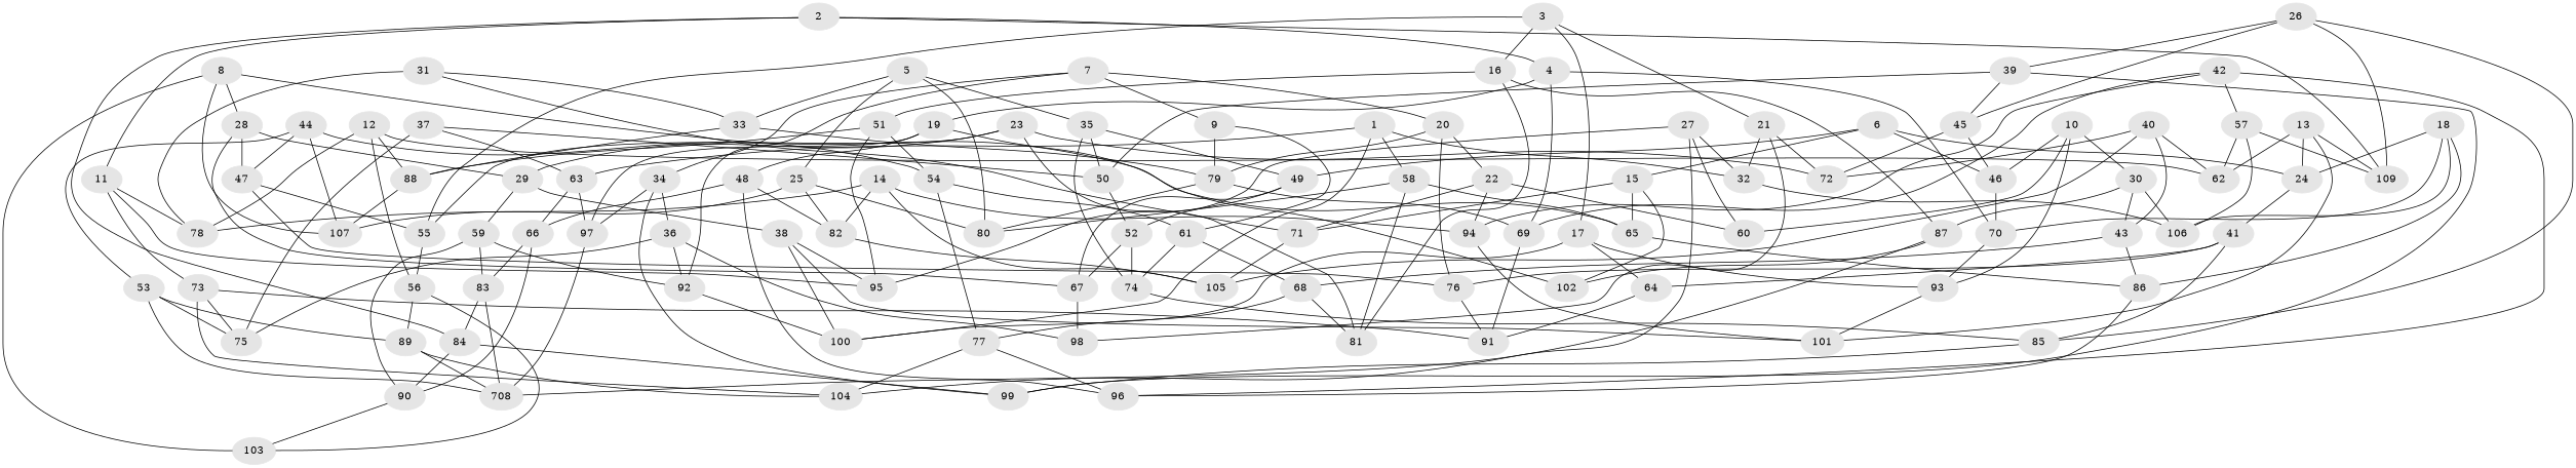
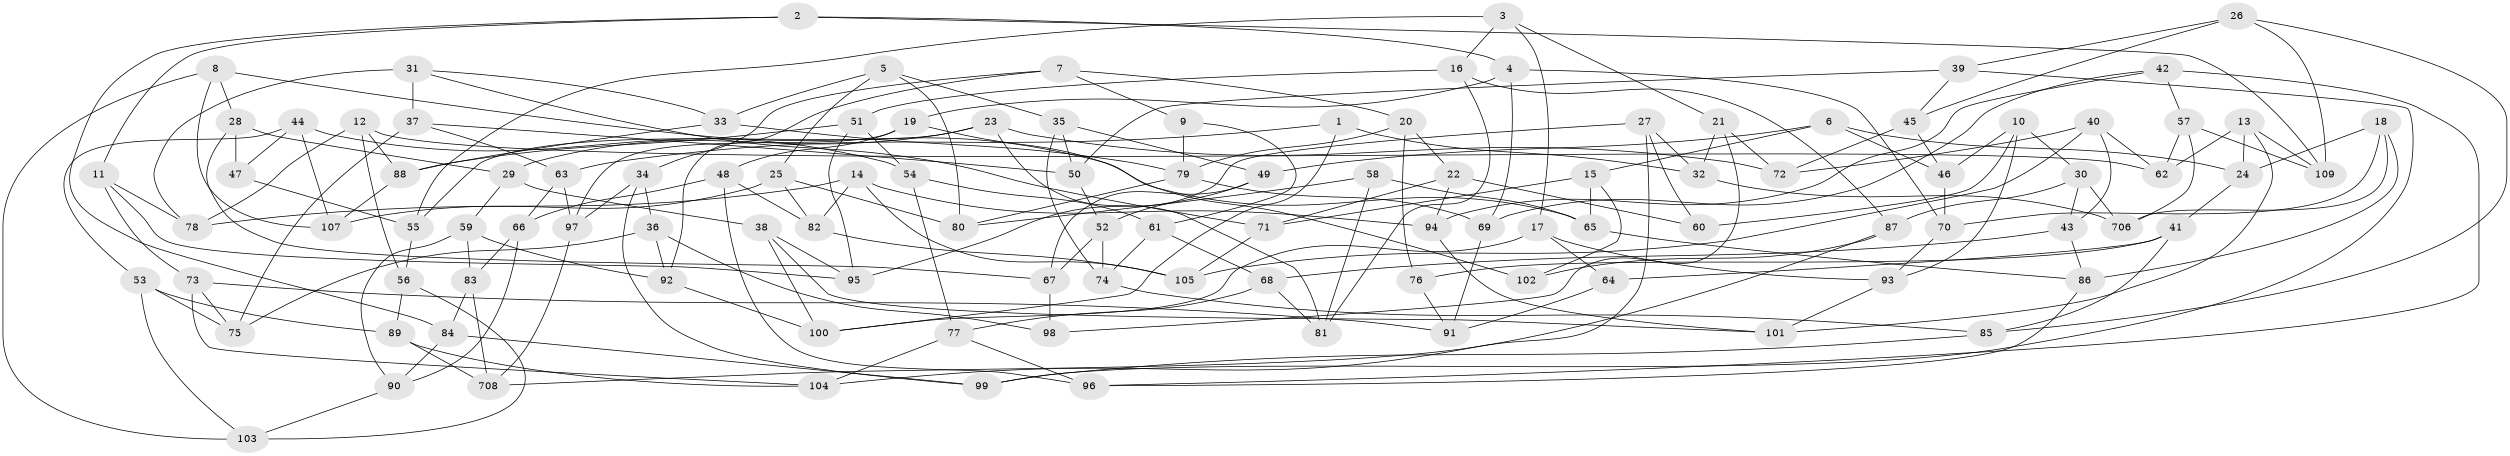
  graph {
    node [color=gray90 style=filled]
    1
    32
    58
    63
    100
-   106
+   106 [label=706]
    80
    65
    81
    97
    66
    2
    4
    11
    84
    109
    19
    69
    70
    73
    78
    95
    99
    90
    3
    16
    17
    21
    55
    51
    87
    93
    64
    72
    98
    56
    102
    48
    91
    5
    25
    33
    35
    107
    82
    79
    88
    49
    50
    74
    6
    15
    24
    46
    71
    41
    67
    52
    7
    9
    20
    34
    92
    61
    22
    76
    36
    8
    28
    103
    29
    47
    86
    68
    10
    30
    60
    43
    101
    104
    75
    12
    62
    89
    13
    14
    94
    105
    54
    n90 [label=708]
    18
    96
    23
    38
    59
    85
    26
    39
    45
    27
    83
    31
    37
    40
    42
    57
    77
    44
    53
    1 -- 32
-   1 -- 58
    1 -- 63
    1 -- 100
    32 -- 106
    58 -- 80
    58 -- 65
    58 -- 81
    63 -- 97
    63 -- 66
    65 -- 86
    97 -- n90
    66 -- 90
    66 -- 83
    2 -- 4
    2 -- 11
    2 -- 84
    2 -- 109
    4 -- 19
    4 -- 69
    4 -- 70
    11 -- 73
    11 -- 78
    11 -- 95
    84 -- 99
    84 -- 90
    19 -- 97
    19 -- 102
    19 -- 48
    69 -- 91
    70 -- 93
    73 -- 91
    73 -- 104
    73 -- 75
    90 -- 103
    3 -- 16
    3 -- 17
    3 -- 21
    3 -- 55
    16 -- 81
    16 -- 51
    16 -- 87
    17 -- 100
    17 -- 93
    17 -- 64
    21 -- 32
    21 -- 72
    21 -- 98
    55 -- 56
    51 -- 95
    51 -- 88
    51 -- 54
    87 -- 102
    87 -- n90
    93 -- 101
    64 -- 91
    56 -- 103
    56 -- 89
    48 -- 66
    48 -- 82
    48 -- 96
    5 -- 80
    5 -- 25
    5 -- 33
    5 -- 35
    25 -- 80
    25 -- 107
    25 -- 82
    33 -- 79
    33 -- 88
    35 -- 49
    35 -- 50
    35 -- 74
    82 -- 105
    79 -- 80
    79 -- 69
    88 -- 107
    49 -- 67
    49 -- 52
    50 -- 52
    74 -- 85
    6 -- 49
    6 -- 15
    6 -- 24
    6 -- 46
    15 -- 65
    15 -- 102
    15 -- 71
    24 -- 41
    46 -- 70
    71 -- 105
    41 -- 64
    41 -- 76
    41 -- 85
    67 -- 98
    52 -- 74
    52 -- 67
    7 -- 9
    7 -- 20
    7 -- 34
    7 -- 92
    9 -- 79
    9 -- 61
    20 -- 79
    20 -- 22
    20 -- 76
    34 -- 97
    34 -- 99
    34 -- 36
    92 -- 100
    61 -- 74
    61 -- 68
    22 -- 71
    22 -- 60
    22 -- 94
    76 -- 91
    36 -- 98
    36 -- 92
    36 -- 75
    8 -- 65
    8 -- 107
    8 -- 28
    8 -- 103
    28 -- 67
    28 -- 29
    28 -- 47
    29 -- 38
    29 -- 59
    47 -- 55
-   47 -- 76
    86 -- 96
    68 -- 81
    68 -- 77
    10 -- 93
    10 -- 46
    10 -- 30
    10 -- 60
    30 -- 106
    30 -- 87
    30 -- 43
    43 -- 86
    43 -- 68
    12 -- 78
    12 -- 56
    12 -- 88
    12 -- 62
    89 -- 104
    89 -- n90
    13 -- 109
    13 -- 24
    13 -- 101
    13 -- 62
    14 -- 78
    14 -- 82
    14 -- 94
    14 -- 105
    94 -- 101
    54 -- 61
    54 -- 77
    18 -- 106
    18 -- 70
    18 -- 24
    18 -- 86
    23 -- 81
    23 -- 55
    23 -- 72
    23 -- 29
    38 -- 100
    38 -- 95
    38 -- 101
    59 -- 90
    59 -- 92
    59 -- 83
    85 -- 99
    26 -- 109
    26 -- 85
    26 -- 39
    26 -- 45
    39 -- 99
    39 -- 50
    39 -- 45
    45 -- 72
    45 -- 46
    27 -- 32
    27 -- 95
    27 -- 60
    27 -- 104
    83 -- 84
    83 -- n90
    31 -- 78
    31 -- 33
    31 -- 71
+   31 -- 37
    37 -- 63
    37 -- 50
    37 -- 75
    40 -- 72
    40 -- 43
    40 -- 62
    40 -- 105
    42 -- 69
    42 -- 94
    42 -- 96
    42 -- 57
    57 -- 106
    57 -- 109
    57 -- 62
    77 -- 104
    77 -- 96
    44 -- 107
    44 -- 47
    44 -- 54
    44 -- 53
-   53 -- n90
+   53 -- 103
    53 -- 75
    53 -- 89
  }
